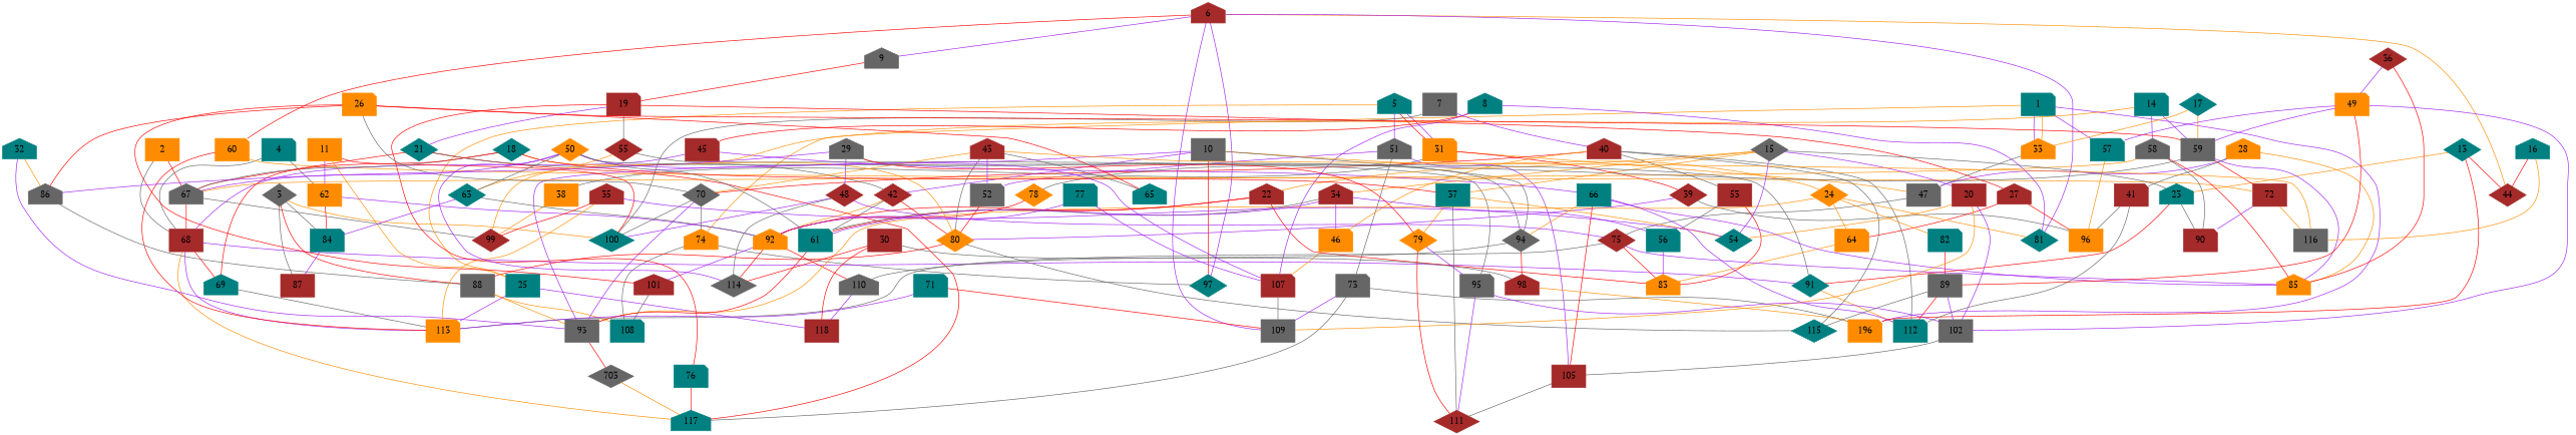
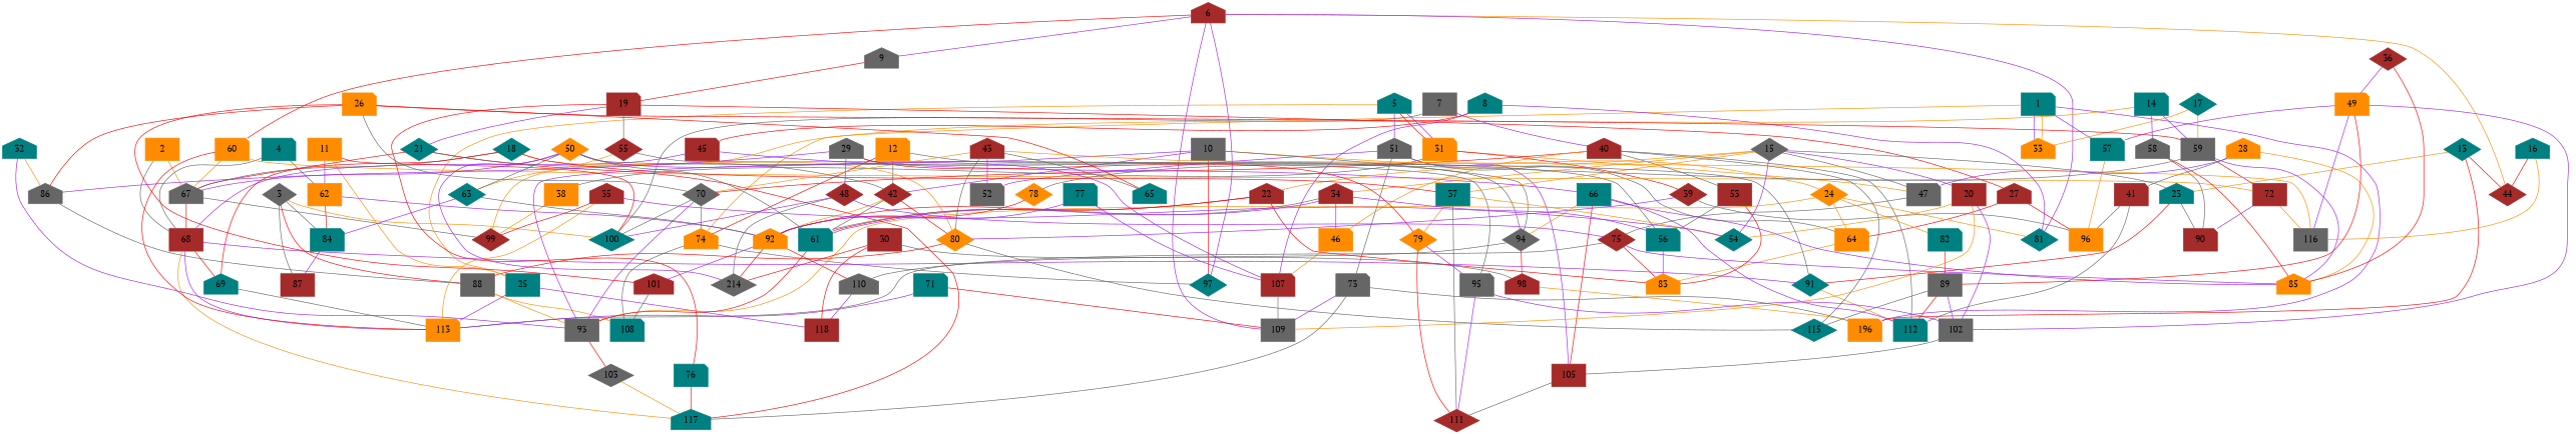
  graph {
    fontname="PT Serif"
    node [color=teal fontname="PT Serif" shape=note style=filled]
    edge [color=purple fontname="PT Serif"]
    33 [color=darkorange shape=house]
    1
    57
    74 [color=darkorange shape=house]
    n5 [color=darkorange label=196]
    47 [color=gray40]
    96 [color=darkorange shape=box]
    97 [shape=diamond]
    108
    2 [color=darkorange shape=box]
    67 [color=gray40 shape=house]
    68 [color=brown shape=box]
    99 [color=brown shape=diamond]
    69 [shape=house]
    117 [shape=house]
    91 [shape=diamond]
    113 [color=darkorange]
    3 [color=gray40 shape=diamond]
    84
    87 [color=brown shape=box]
    88 [color=gray40 shape=box]
    100 [shape=diamond]
    93 [color=gray40 shape=box]
    4
    62 [color=darkorange shape=box]
    92 [color=darkorange shape=house]
    5 [shape=house]
    25 [shape=box]
    31 [color=darkorange]
    51 [color=gray40 shape=house]
    118 [color=brown shape=box]
    38 [color=darkorange shape=box]
    39 [color=brown shape=diamond]
    64 [color=darkorange]
    52 [color=gray40]
    73 [color=gray40]
    105 [color=brown shape=box]
    6 [color=brown shape=house]
    9 [color=gray40 shape=house]
    44 [color=brown shape=diamond]
    60 [color=darkorange]
    81 [shape=diamond]
    109 [color=gray40 shape=box]
    19 [color=brown]
    72 [color=brown shape=box]
    7 [color=gray40 shape=box]
    40 [color=brown shape=house]
    70 [color=gray40 shape=diamond]
    46 [color=darkorange]
    53 [color=brown shape=box]
    112
    115 [shape=diamond]
    8 [shape=house]
    45 [color=brown]
    107 [color=brown]
    66 [shape=box]
    21 [shape=diamond]
    27 [color=brown shape=house]
    55 [color=brown shape=diamond]
    76
    10 [color=gray40 shape=box]
    24 [color=darkorange shape=diamond]
    42 [color=brown shape=diamond]
    94 [color=gray40 shape=diamond]
    82
    80 [color=darkorange shape=diamond]
    61
-   103 [color=gray40 shape=diamond label=703]
+   103 [color=gray40 shape=diamond]
    98 [color=brown shape=house]
    110 [color=gray40 shape=house]
    11 [color=darkorange shape=box]
+   12 [color=darkorange]
    56
    83 [color=darkorange shape=house]
    13 [shape=diamond]
    23 [shape=house]
    90 [color=brown]
    58 [color=gray40 shape=house]
    14
    59 [color=gray40 shape=box]
    85 [color=darkorange shape=house]
    78 [color=darkorange shape=diamond]
    15 [color=gray40 shape=diamond]
    20 [color=brown shape=box]
    22 [color=brown shape=house]
    34 [color=brown shape=house]
    37 [shape=box]
    54 [shape=diamond]
    102 [color=gray40 shape=box]
    79 [color=darkorange shape=diamond]
    111 [color=brown shape=diamond]
    16 [shape=house]
    116 [color=gray40 shape=box]
    17 [shape=diamond]
    18 [shape=diamond]
    63 [shape=diamond]
    95 [color=gray40]
    101 [color=brown shape=house]
-   114 [color=gray40 shape=diamond]
+   114 [color=gray40 shape=diamond label=214]
    89 [color=gray40 shape=box]
    26 [color=darkorange]
    65 [shape=house]
    86 [color=gray40 shape=house]
    28 [color=darkorange shape=house]
    41 [color=brown]
    75 [color=brown shape=diamond]
    29 [color=gray40 shape=house]
    48 [color=brown shape=diamond]
    30 [color=brown shape=box]
    32 [shape=house]
    35 [color=brown shape=house]
    36 [color=brown shape=diamond]
    49 [color=darkorange]
    43 [color=brown shape=house]
    50 [color=darkorange shape=diamond]
    71
    77
-   33 -- 47 [color=gray40]
+   15 -- 47 [color=gray40]
    1 -- 33
    1 -- 33 [color=darkorange]
    1 -- 57
    1 -- 74 [color=darkorange]
    1 -- n5
    57 -- 96 [color=darkorange]
    74 -- 97 [color=gray40]
    74 -- 108 [color=gray40]
    47 -- 75 [color=gray40]
-   2 -- 67 [color=red]
+   2 -- 67 [color=darkorange]
    2 -- 68 [color=gray40]
    67 -- 68 [color=red]
    67 -- 99 [color=gray40]
    68 -- 69 [color=red]
    68 -- 117 [color=darkorange]
    68 -- 91
    68 -- 113
    69 -- 113 [color=gray40]
    91 -- 112 [color=darkorange]
    3 -- 84 [color=gray40]
    3 -- 87 [color=gray40]
    3 -- 88 [color=red]
    3 -- 100 [color=darkorange]
    84 -- 87
    88 -- 108 [color=darkorange]
    88 -- 93 [color=darkorange]
    93 -- 103 [color=red]
    4 -- 68 [color=gray40]
    4 -- 62 [color=gray40]
    62 -- 84 [color=red]
    62 -- 92
    92 -- 110 [color=red]
    92 -- 101
    92 -- 114 [color=red]
    5 -- 25 [color=darkorange]
    5 -- 31 [color=red]
    5 -- 31
    5 -- 51
    25 -- 113
    25 -- 118
    31 -- 47 [color=darkorange]
    31 -- 38 [color=gray40]
    31 -- 39 [color=red]
+   51 -- 64 [color=gray40]
    51 -- 52
    51 -- 73 [color=gray40]
    51 -- 105
    38 -- 99 [color=darkorange]
    39 -- 96 [color=gray40]
    39 -- 80
    64 -- 83 [color=darkorange]
-   52 -- 80 [color=red]
    73 -- n5 [color=gray40]
    73 -- 117 [color=gray40]
    73 -- 109
    105 -- 111 [color=gray40]
    6 -- 97
    6 -- 9
    6 -- 44 [color=darkorange]
    6 -- 60 [color=red]
    6 -- 81
    6 -- 109
    9 -- 19 [color=red]
    60 -- 113 [color=red]
    60 -- 72 [color=darkorange]
    19 -- 21
    19 -- 27 [color=red]
    19 -- 55 [color=gray40]
    19 -- 76 [color=red]
    72 -- 90
    72 -- 116 [color=darkorange]
    7 -- 100 [color=gray40]
    7 -- 40
    40 -- 70 [color=red]
    40 -- 46 [color=darkorange]
    40 -- 53 [color=gray40]
    40 -- 112 [color=gray40]
    40 -- 115 [color=gray40]
    70 -- 74 [color=gray40]
    70 -- 100 [color=gray40]
    70 -- 93
    46 -- 107 [color=darkorange]
    53 -- 56 [color=gray40]
    53 -- 83 [color=red]
    8 -- 81
    8 -- 45 [color=red]
    8 -- 107
    45 -- 68
    45 -- 66
    107 -- 109 [color=gray40]
    66 -- 105 [color=red]
    66 -- 112
    66 -- 94 [color=darkorange]
    66 -- 85
    21 -- 67 [color=red]
    21 -- 117 [color=red]
    21 -- 42 [color=gray40]
    27 -- 96 [color=red]
    27 -- 64 [color=red]
    55 -- 63 [color=darkorange]
    55 -- 95 [color=gray40]
    76 -- 117 [color=red]
    10 -- 97 [color=red]
    10 -- 93
    10 -- 24 [color=darkorange]
    10 -- 42
    10 -- 94 [color=gray40]
    24 -- 93 [color=darkorange]
    24 -- 64 [color=darkorange]
    24 -- 81 [color=darkorange]
    24 -- 82 [color=darkorange]
    42 -- 92 [color=darkorange]
    42 -- 80 [color=red]
    42 -- 61 [color=gray40]
    94 -- 98 [color=red]
    94 -- 110 [color=gray40]
    82 -- 89 [color=red]
    80 -- 88 [color=red]
    80 -- 115 [color=gray40]
    61 -- 93 [color=red]
    103 -- 117 [color=darkorange]
    98 -- n5 [color=darkorange]
    110 -- 118
    11 -- 100 [color=red]
    11 -- 62
    11 -- 25 [color=darkorange]
+   12 -- 74 [color=red]
+   12 -- 42 [color=gray40]
+   12 -- 56 [color=gray40]
    56 -- 83
    13 -- n5 [color=red]
    13 -- 44 [color=red]
    13 -- 23 [color=darkorange]
    23 -- 91 [color=red]
    23 -- 90 [color=gray40]
-   58 -- 67 [color=darkorange]
+   60 -- 67 [color=darkorange]
    58 -- 90 [color=gray40]
    58 -- 85 [color=red]
    14 -- 99 [color=darkorange]
    14 -- 58
    14 -- 59
    59 -- 72 [color=red]
    59 -- 85
    59 -- 78 [color=gray40]
    78 -- 92 [color=red]
    15 -- 23 [color=gray40]
    15 -- 20
    15 -- 22 [color=darkorange]
    15 -- 34 [color=darkorange]
    15 -- 37 [color=darkorange]
    15 -- 54
    20 -- 109 [color=darkorange]
    20 -- 54 [color=darkorange]
    20 -- 102
    22 -- 92 [color=red]
    22 -- 61 [color=red]
    22 -- 83 [color=red]
    34 -- 46
    34 -- 61 [color=gray40]
    34 -- 61
    34 -- 56
    37 -- 54 [color=darkorange]
    37 -- 79 [color=darkorange]
    37 -- 111 [color=gray40]
    102 -- 105 [color=gray40]
    79 -- 111 [color=red]
    79 -- 95
    16 -- 44 [color=red]
    16 -- 116 [color=darkorange]
    17 -- 33 [color=darkorange]
    17 -- 59 [color=darkorange]
    18 -- 67 [color=gray40]
    18 -- 69 [color=red]
    18 -- 80 [color=darkorange]
    18 -- 37 [color=red]
    63 -- 84
    63 -- 92 [color=gray40]
    95 -- 102
    95 -- 111
    101 -- 108 [color=gray40]
    89 -- 112 [color=red]
    89 -- 115 [color=gray40]
    89 -- 102
    26 -- 70 [color=gray40]
    26 -- 59 [color=red]
    26 -- 101 [color=red]
    26 -- 65 [color=red]
    26 -- 86 [color=red]
    86 -- 88 [color=gray40]
    28 -- 47
    28 -- 85 [color=darkorange]
    28 -- 41 [color=gray40]
    41 -- 96 [color=gray40]
    41 -- 112 [color=gray40]
    75 -- 113 [color=gray40]
    75 -- 83 [color=red]
    75 -- 85
    29 -- 94 [color=gray40]
    29 -- 79 [color=red]
    29 -- 86
    29 -- 48
    48 -- 100
    48 -- 114 [color=gray40]
    48 -- 75
    30 -- 118 [color=red]
    30 -- 98 [color=gray40]
    30 -- 114 [color=red]
    32 -- 93
    32 -- 86 [color=darkorange]
    35 -- 99 [color=red]
    35 -- 113 [color=darkorange]
    35 -- 54
    36 -- 85 [color=red]
    36 -- 49
    49 -- 57
-   49 -- 59
+   49 -- 116
    49 -- 102
    49 -- 89 [color=red]
    43 -- 52
    43 -- 70 [color=darkorange]
    43 -- 80 [color=gray40]
    43 -- 116 [color=darkorange]
    43 -- 65 [color=gray40]
    50 -- 67
    50 -- 91 [color=gray40]
    50 -- 107
    50 -- 61 [color=gray40]
    50 -- 63 [color=gray40]
    50 -- 114
    71 -- 113
    71 -- 109 [color=red]
    77 -- 92
    77 -- 107
  }
